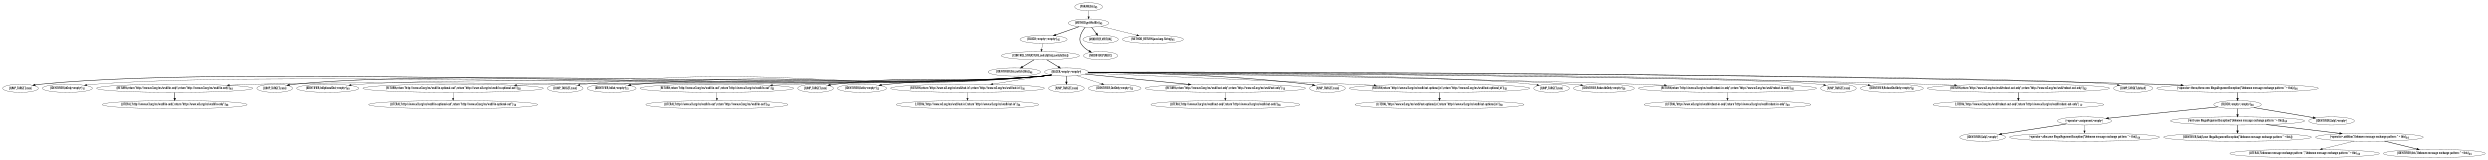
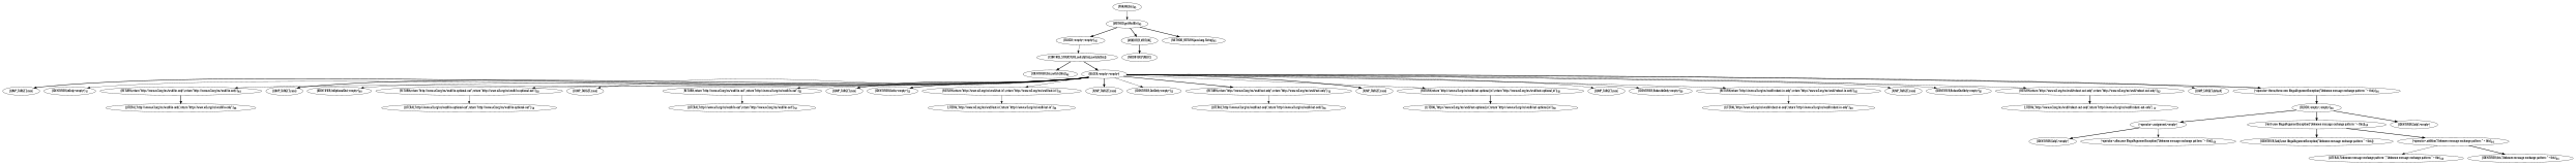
  digraph {
    fontname=Oswald
    node [fontname=Oswald]
    edge [fontname=Oswald style=solid]
    n1 [label=<(METHOD,getWsdlUri)<SUB>45</SUB>>]
    n2 [label=<(BLOCK,&lt;empty&gt;,&lt;empty&gt;)<SUB>45</SUB>>]
    n3 [label=<(MODIFIER,PUBLIC)>]
    n4 [label=<(MODIFIER,VIRTUAL)>]
    n5 [label=<(METHOD_RETURN,java.lang.String)<SUB>45</SUB>>]
    n6 [label=<(PARAM,this)<SUB>45</SUB>>]
    n7 [label=<(CONTROL_STRUCTURE,switch(this),switch(this))>]
    n8 [label=<(IDENTIFIER,this,switch(this))<SUB>46</SUB>>]
    n9 [label=<(BLOCK,&lt;empty&gt;,&lt;empty&gt;)>]
    n10 [label=<(JUMP_TARGET,case)>]
    n11 [label=<(IDENTIFIER,InOnly,&lt;empty&gt;)<SUB>47</SUB>>]
    n12 [label=<(RETURN,return &quot;http://www.w3.org/ns/wsdl/in-only&quot;;,return &quot;http://www.w3.org/ns/wsdl/in-only&quot;;)<SUB>48</SUB>>]
    n13 [label=<(JUMP_TARGET,case)>]
    n14 [label=<(IDENTIFIER,InOptionalOut,&lt;empty&gt;)<SUB>49</SUB>>]
    n15 [label=<(RETURN,return &quot;http://www.w3.org/ns/wsdl/in-optional-out&quot;;,return &quot;http://www.w3.org/ns/wsdl/in-optional-out&quot;;)<SUB>50</SUB>>]
    n16 [label=<(JUMP_TARGET,case)>]
-   n17 [label=<(IDENTIFIER,InOut,&lt;empty&gt;)<SUB>51</SUB>>]
    n18 [label=<(RETURN,return &quot;http://www.w3.org/ns/wsdl/in-out&quot;;,return &quot;http://www.w3.org/ns/wsdl/in-out&quot;;)<SUB>52</SUB>>]
    n19 [label=<(JUMP_TARGET,case)>]
    n20 [label=<(IDENTIFIER,OutIn,&lt;empty&gt;)<SUB>53</SUB>>]
    n21 [label=<(RETURN,return &quot;http://www.w3.org/ns/wsdl/out-in&quot;;,return &quot;http://www.w3.org/ns/wsdl/out-in&quot;;)<SUB>54</SUB>>]
    n22 [label=<(JUMP_TARGET,case)>]
    n23 [label=<(IDENTIFIER,OutOnly,&lt;empty&gt;)<SUB>55</SUB>>]
    n24 [label=<(RETURN,return &quot;http://www.w3.org/ns/wsdl/out-only&quot;;,return &quot;http://www.w3.org/ns/wsdl/out-only&quot;;)<SUB>56</SUB>>]
    n25 [label=<(JUMP_TARGET,case)>]
    n26 [label=<(RETURN,return &quot;http://www.w3.org/ns/wsdl/out-optional_in&quot;;,return &quot;http://www.w3.org/ns/wsdl/out-optional_in&quot;;)<SUB>58</SUB>>]
    n27 [label=<(JUMP_TARGET,case)>]
    n28 [label=<(IDENTIFIER,RobustInOnly,&lt;empty&gt;)<SUB>59</SUB>>]
    n29 [label=<(RETURN,return &quot;http://www.w3.org/ns/wsdl/robust-in-only&quot;;,return &quot;http://www.w3.org/ns/wsdl/robust-in-only&quot;;)<SUB>60</SUB>>]
    n30 [label=<(JUMP_TARGET,case)>]
    n31 [label=<(IDENTIFIER,RobustOutOnly,&lt;empty&gt;)<SUB>61</SUB>>]
    n32 [label=<(RETURN,return &quot;http://www.w3.org/ns/wsdl/robust-out-only&quot;;,return &quot;http://www.w3.org/ns/wsdl/robust-out-only&quot;;)<SUB>62</SUB>>]
    n33 [label=<(JUMP_TARGET,default)>]
    n34 [label=<(&lt;operator&gt;.throw,throw new IllegalArgumentException(&quot;Unknown message exchange pattern: &quot; + this);)<SUB>64</SUB>>]
    n35 [label=<(LITERAL,&quot;http://www.w3.org/ns/wsdl/in-only&quot;,return &quot;http://www.w3.org/ns/wsdl/in-only&quot;;)<SUB>48</SUB>>]
    n36 [label=<(LITERAL,&quot;http://www.w3.org/ns/wsdl/in-optional-out&quot;,return &quot;http://www.w3.org/ns/wsdl/in-optional-out&quot;;)<SUB>50</SUB>>]
    n37 [label=<(LITERAL,&quot;http://www.w3.org/ns/wsdl/in-out&quot;,return &quot;http://www.w3.org/ns/wsdl/in-out&quot;;)<SUB>52</SUB>>]
    n38 [label=<(LITERAL,&quot;http://www.w3.org/ns/wsdl/out-in&quot;,return &quot;http://www.w3.org/ns/wsdl/out-in&quot;;)<SUB>54</SUB>>]
    n39 [label=<(LITERAL,&quot;http://www.w3.org/ns/wsdl/out-only&quot;,return &quot;http://www.w3.org/ns/wsdl/out-only&quot;;)<SUB>56</SUB>>]
    n40 [label=<(LITERAL,&quot;http://www.w3.org/ns/wsdl/out-optional_in&quot;,return &quot;http://www.w3.org/ns/wsdl/out-optional_in&quot;;)<SUB>58</SUB>>]
    n41 [label=<(LITERAL,&quot;http://www.w3.org/ns/wsdl/robust-in-only&quot;,return &quot;http://www.w3.org/ns/wsdl/robust-in-only&quot;;)<SUB>60</SUB>>]
    n42 [label=<(LITERAL,&quot;http://www.w3.org/ns/wsdl/robust-out-only&quot;,return &quot;http://www.w3.org/ns/wsdl/robust-out-only&quot;;)<SUB>62</SUB>>]
    n43 [label=<(BLOCK,&lt;empty&gt;,&lt;empty&gt;)<SUB>64</SUB>>]
    n44 [label=<(&lt;operator&gt;.assignment,&lt;empty&gt;)>]
    n45 [label=<(&lt;init&gt;,new IllegalArgumentException(&quot;Unknown message exchange pattern: &quot; + this))<SUB>64</SUB>>]
    n46 [label=<(IDENTIFIER,$obj1,&lt;empty&gt;)>]
    n47 [label=<(IDENTIFIER,$obj1,&lt;empty&gt;)>]
    n48 [label=<(&lt;operator&gt;.alloc,new IllegalArgumentException(&quot;Unknown message exchange pattern: &quot; + this))<SUB>64</SUB>>]
    n49 [label=<(IDENTIFIER,$obj1,new IllegalArgumentException(&quot;Unknown message exchange pattern: &quot; + this))>]
    n50 [label=<(&lt;operator&gt;.addition,&quot;Unknown message exchange pattern: &quot; + this)<SUB>64</SUB>>]
    n51 [label=<(LITERAL,&quot;Unknown message exchange pattern: &quot;,&quot;Unknown message exchange pattern: &quot; + this)<SUB>64</SUB>>]
    n52 [label=<(IDENTIFIER,this,&quot;Unknown message exchange pattern: &quot; + this)<SUB>64</SUB>>]
    n1 -> n2 [style=bold]
-   n1 -> n3 [style=bold]
+   n4 -> n3 [style=bold]
    n1 -> n4 [style=bold]
-   n1 -> n5
+   n1 -> n5 [style=bold]
    n2 -> n7
    n6 -> n1
    n7 -> n8 [style=bold]
    n7 -> n9 [style=bold]
    n9 -> n10 [style=bold]
    n9 -> n11
    n9 -> n12
    n9 -> n13 [style=bold]
    n9 -> n14
    n9 -> n15
    n9 -> n16
-   n9 -> n17 [style=bold]
    n9 -> n18
    n9 -> n19 [style=bold]
    n9 -> n20 [style=bold]
    n9 -> n21
    n9 -> n22 [style=bold]
    n9 -> n23
    n9 -> n24 [style=bold]
    n9 -> n25 [style=bold]
    n9 -> n26
    n9 -> n27
    n9 -> n28
    n9 -> n29
    n9 -> n30
    n9 -> n31
    n9 -> n32
    n9 -> n33
    n9 -> n34 [style=bold]
    n12 -> n35 [style=bold]
    n15 -> n36
    n18 -> n37
    n21 -> n38
    n24 -> n39
    n26 -> n40 [style=bold]
    n29 -> n41
    n32 -> n42 [style=bold]
    n34 -> n43 [style=bold]
    n43 -> n44 [style=bold]
    n43 -> n45 [style=bold]
    n43 -> n46 [style=bold]
    n44 -> n47 [style=bold]
    n44 -> n48
    n45 -> n49 [style=bold]
    n45 -> n50 [style=bold]
    n50 -> n51
    n50 -> n52 [style=bold]
  }
